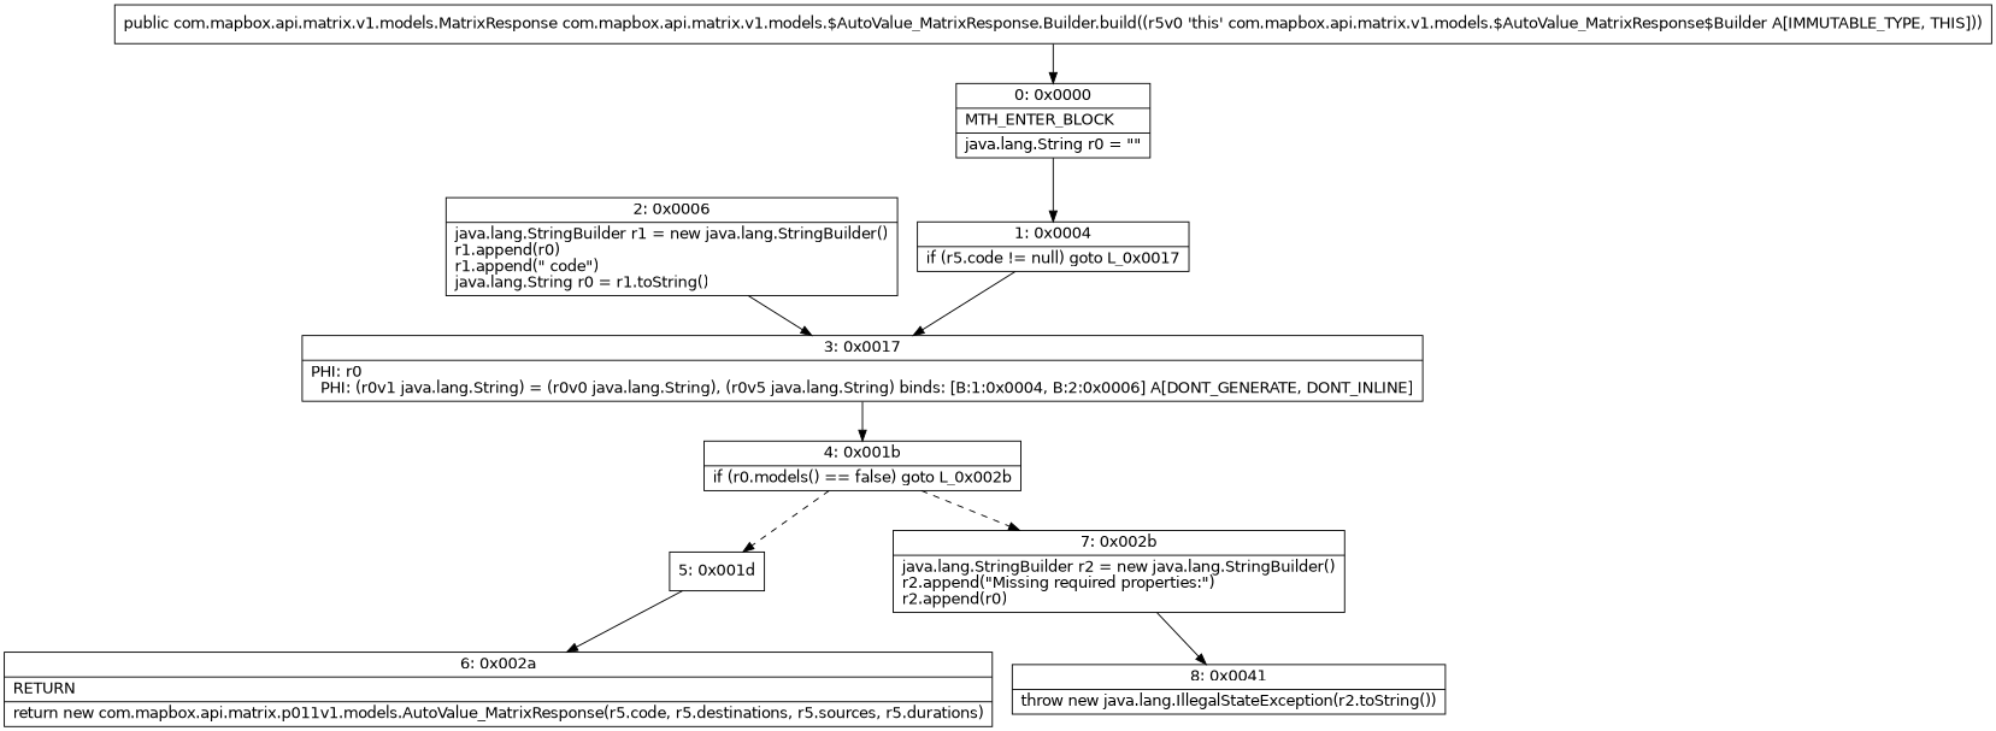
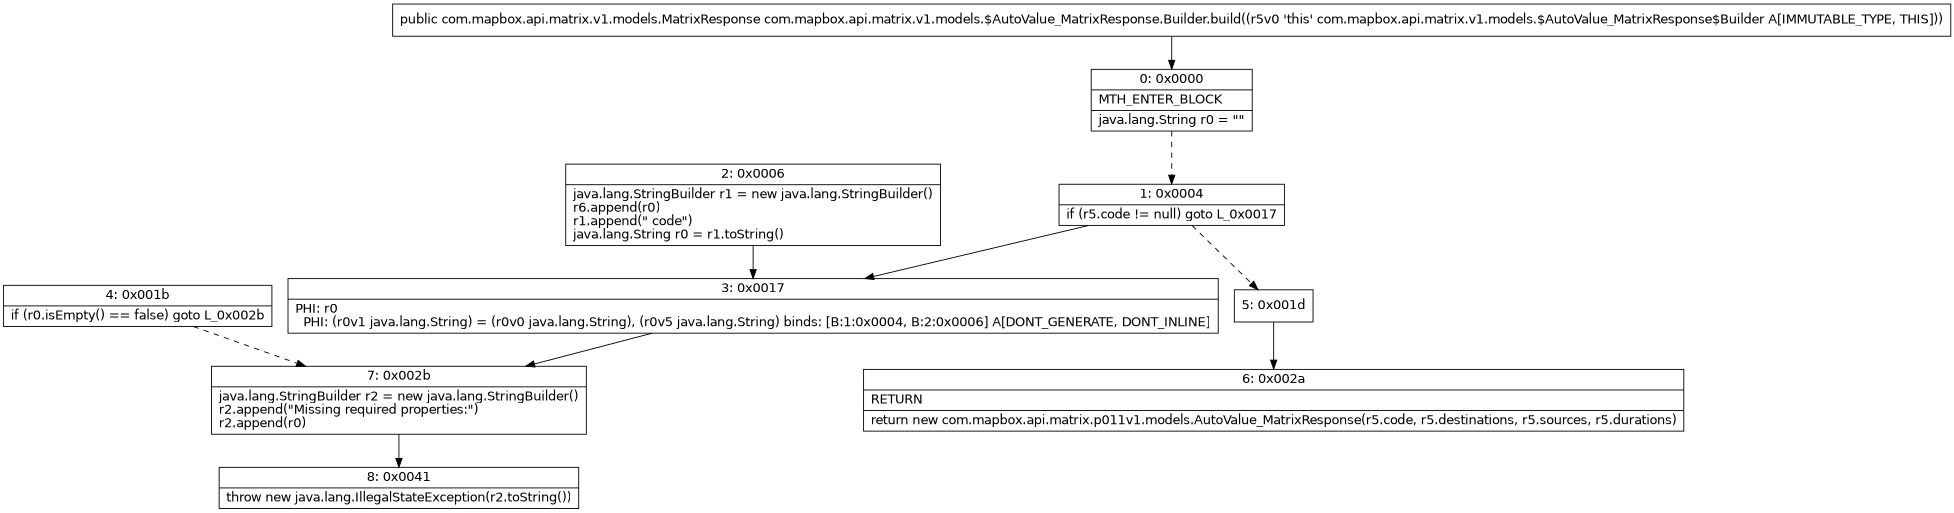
  digraph {
    fontname="DejaVu Sans"
    node [fontname="DejaVu Sans" shape=record]
    edge [fontname="DejaVu Sans"]
    n1 [label="{0\:\ 0x0000|MTH_ENTER_BLOCK\l|java.lang.String r0 = \"\"\l}"]
    n2 [label="{1\:\ 0x0004|if (r5.code != null) goto L_0x0017\l}"]
    n3 [label="{3\:\ 0x0017|PHI: r0 \l  PHI: (r0v1 java.lang.String) = (r0v0 java.lang.String), (r0v5 java.lang.String) binds: [B:1:0x0004, B:2:0x0006] A[DONT_GENERATE, DONT_INLINE]\l}"]
-   n4 [label="{2\:\ 0x0006|java.lang.StringBuilder r1 = new java.lang.StringBuilder()\lr1.append(r0)\lr1.append(\" code\")\ljava.lang.String r0 = r1.toString()\l}"]
-   n5 [label="{4\:\ 0x001b|if (r0.models() == false) goto L_0x002b\l}"]
+   n4 [label="{2\:\ 0x0006|java.lang.StringBuilder r1 = new java.lang.StringBuilder()\lr6.append(r0)\lr1.append(\" code\")\ljava.lang.String r0 = r1.toString()\l}"]
+   n5 [label="{4\:\ 0x001b|if (r0.isEmpty() == false) goto L_0x002b\l}"]
    n6 [label="{5\:\ 0x001d}"]
    n7 [label="{7\:\ 0x002b|java.lang.StringBuilder r2 = new java.lang.StringBuilder()\lr2.append(\"Missing required properties:\")\lr2.append(r0)\l}"]
    n8 [label="{6\:\ 0x002a|RETURN\l|return new com.mapbox.api.matrix.p011v1.models.AutoValue_MatrixResponse(r5.code, r5.destinations, r5.sources, r5.durations)\l}"]
    n9 [label="{8\:\ 0x0041|throw new java.lang.IllegalStateException(r2.toString())\l}"]
    n10 [label="{public com.mapbox.api.matrix.v1.models.MatrixResponse com.mapbox.api.matrix.v1.models.$AutoValue_MatrixResponse.Builder.build((r5v0 'this' com.mapbox.api.matrix.v1.models.$AutoValue_MatrixResponse$Builder A[IMMUTABLE_TYPE, THIS])) }"]
-   n1 -> n2
+   n1 -> n2 [style=dashed]
    n2 -> n3
-   n3 -> n5
+   n3 -> n7
    n4 -> n3
-   n5 -> n6 [style=dashed]
+   n2 -> n6 [style=dashed]
    n5 -> n7 [style=dashed]
    n6 -> n8
    n7 -> n9
    n10 -> n1
  }
